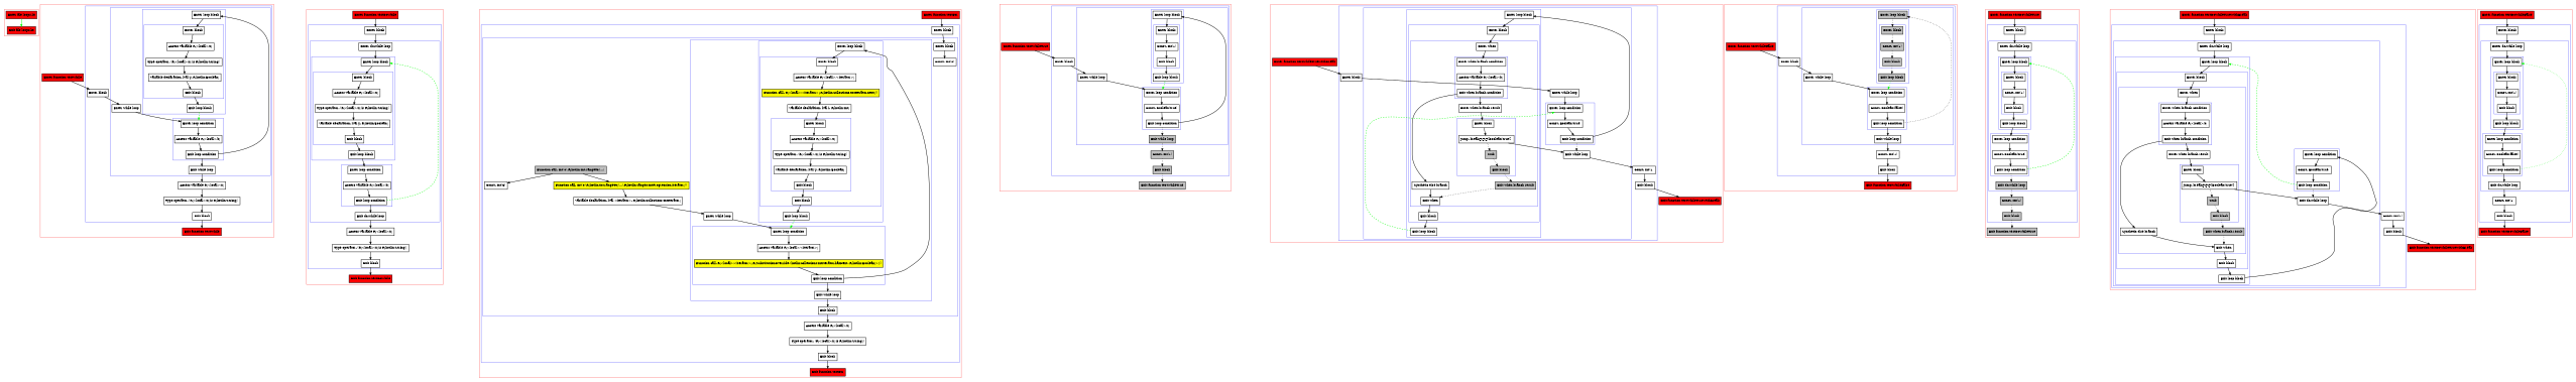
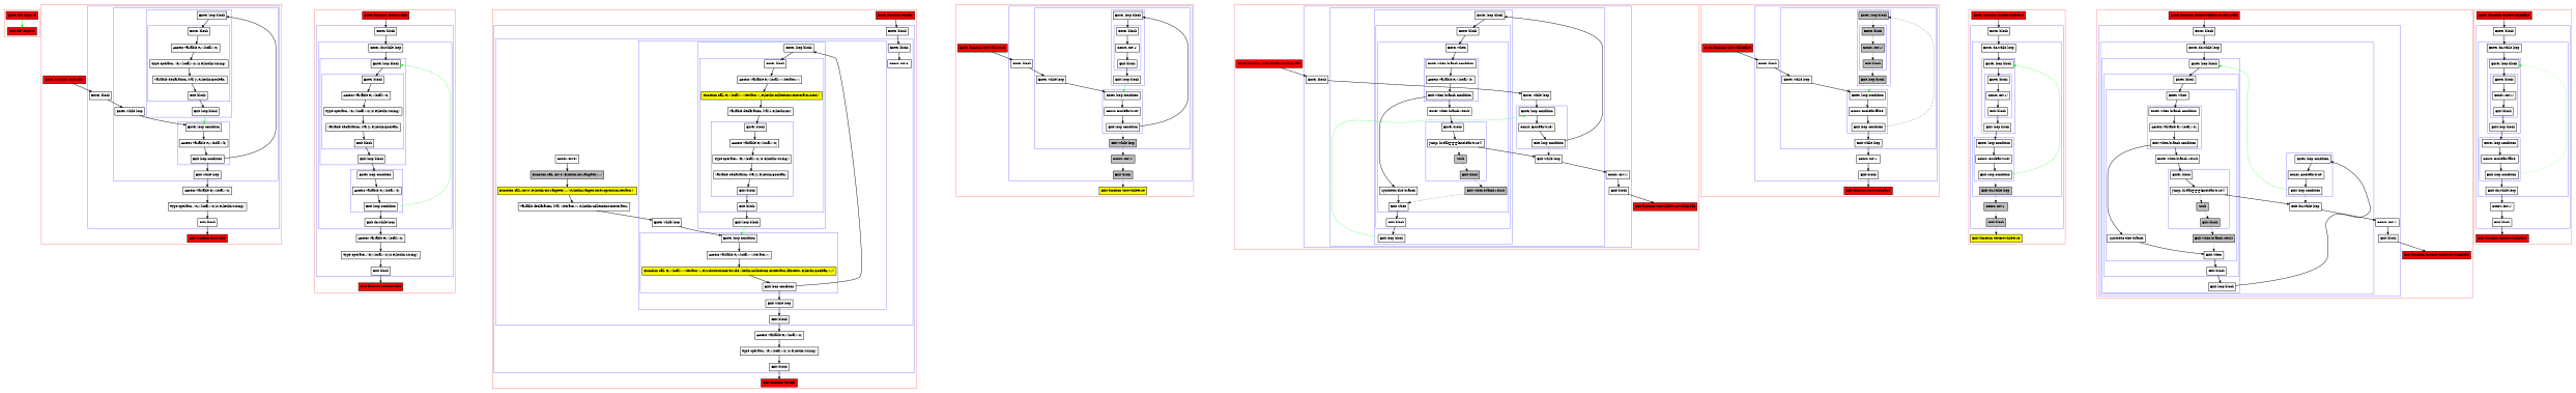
  digraph {
    nodesep=3
    node [penwidth=2 shape=box]
    edge [penwidth=2]
    n1 [fillcolor=red label="Enter file loops.kt" style=filled]
    n2 [fillcolor=red label="Exit file loops.kt" style=filled]
    n3 [label="Enter loop condition"]
    n4 [label="Access variable R|<local>/b|"]
    n5 [label="Exit loop condition"]
    n6 [label="Enter block"]
    n7 [label="Access variable R|<local>/x|"]
    n8 [label="Type operator: (R|<local>/x| is R|kotlin/String|)"]
    n9 [label="Variable declaration: lval y: R|kotlin/Boolean|"]
    n10 [label="Exit block"]
    n11 [label="Enter loop block"]
    n12 [label="Exit loop block"]
    n13 [label="Enter while loop"]
    n14 [label="Exit while loop"]
    n15 [label="Enter block"]
    n16 [label="Access variable R|<local>/x|"]
    n17 [label="Type operator: (R|<local>/x| is R|kotlin/String|)"]
    n18 [label="Exit block"]
    n19 [fillcolor=red label="Enter function testWhile" style=filled]
    n20 [fillcolor=red label="Exit function testWhile" style=filled]
    n21 [label="Enter block"]
    n22 [label="Access variable R|<local>/x|"]
    n23 [label="Type operator: (R|<local>/x| is R|kotlin/String|)"]
    n24 [label="Variable declaration: lval y: R|kotlin/Boolean|"]
    n25 [label="Exit block"]
    n26 [label="Enter loop block"]
    n27 [label="Exit loop block"]
    n28 [label="Enter loop condition"]
    n29 [label="Access variable R|<local>/b|"]
    n30 [label="Exit loop condition"]
    n31 [label="Enter do-while loop"]
    n32 [label="Exit do-while loop"]
    n33 [label="Enter block"]
    n34 [label="Access variable R|<local>/x|"]
    n35 [label="Type operator: (R|<local>/x| is R|kotlin/String|)"]
    n36 [label="Exit block"]
    n37 [fillcolor=red label="Enter function testDoWhile" style=filled]
    n38 [fillcolor=red label="Exit function testDoWhile" style=filled]
    n39 [label="Enter loop condition"]
    n40 [label="Access variable R|<local>/<iterator>|"]
    n41 [fillcolor=yellow label="Function call: R|<local>/<iterator>|.R|SubstitutionOverride<kotlin/collections/IntIterator.hasNext: R|kotlin/Boolean|>|()" style=filled]
    n42 [label="Exit loop condition"]
    n43 [label="Enter block"]
    n44 [label="Access variable R|<local>/x|"]
    n45 [label="Type operator: (R|<local>/x| is R|kotlin/String|)"]
    n46 [label="Variable declaration: lval y: R|kotlin/Boolean|"]
    n47 [label="Exit block"]
    n48 [label="Enter block"]
    n49 [label="Access variable R|<local>/<iterator>|"]
    n50 [fillcolor=yellow label="Function call: R|<local>/<iterator>|.R|kotlin/collections/IntIterator.next|()" style=filled]
    n51 [label="Variable declaration: lval i: R|kotlin/Int|"]
    n52 [label="Exit block"]
    n53 [label="Enter loop block"]
    n54 [label="Exit loop block"]
    n55 [label="Enter while loop"]
    n56 [label="Exit while loop"]
    n57 [label="Enter block"]
    n58 [label="Const: Int(0)"]
    n59 [label="Const: Int(5)"]
    n60 [fillcolor=gray label="Function call: Int(0).R|kotlin/Int.rangeTo|(...)" style=filled]
    n61 [fillcolor=yellow label="Function call: Int(0).R|kotlin/Int.rangeTo|(...).R|kotlin/ranges/IntProgression.iterator|()" style=filled]
    n62 [label="Variable declaration: lval <iterator>: R|kotlin/collections/IntIterator|"]
    n63 [label="Exit block"]
    n64 [label="Enter block"]
    n65 [label="Access variable R|<local>/x|"]
    n66 [label="Type operator: (R|<local>/x| is R|kotlin/String|)"]
    n67 [label="Exit block"]
    n68 [fillcolor=red label="Enter function testFor" style=filled]
    n69 [fillcolor=red label="Exit function testFor" style=filled]
    n70 [label="Enter loop condition"]
    n71 [label="Const: Boolean(true)"]
    n72 [label="Exit loop condition"]
    n73 [label="Enter block"]
    n74 [label="Const: Int(1)"]
    n75 [label="Exit block"]
    n76 [label="Enter loop block"]
    n77 [label="Exit loop block"]
    n78 [label="Enter while loop"]
    n79 [fillcolor=gray label="Exit while loop" style=filled]
    n80 [label="Enter block"]
    n81 [fillcolor=gray label="Const: Int(1)" style=filled]
    n82 [fillcolor=gray label="Exit block" style=filled]
    n83 [fillcolor=red label="Enter function testWhileTrue" style=filled]
-   n84 [fillcolor=gray label="Exit function testWhileTrue" style=filled]
+   n84 [fillcolor=yellow label="Exit function testWhileTrue" style=filled]
    n85 [label="Enter loop condition"]
    n86 [label="Const: Boolean(true)"]
    n87 [label="Exit loop condition"]
    n88 [label="Enter when branch condition "]
    n89 [label="Access variable R|<local>/b|"]
    n90 [label="Exit when branch condition"]
    n91 [label="Enter block"]
    n92 [label="Jump: break@@@[Boolean(true)] "]
    n93 [fillcolor=gray label=Stub style=filled]
    n94 [fillcolor=gray label="Exit block" style=filled]
    n95 [label="Enter when"]
    n96 [label="Synthetic else branch"]
    n97 [label="Enter when branch result"]
    n98 [fillcolor=gray label="Exit when branch result" style=filled]
    n99 [label="Exit when"]
    n100 [label="Enter block"]
    n101 [label="Exit block"]
    n102 [label="Enter loop block"]
    n103 [label="Exit loop block"]
    n104 [label="Enter while loop"]
    n105 [label="Exit while loop"]
    n106 [label="Enter block"]
    n107 [label="Const: Int(1)"]
    n108 [label="Exit block"]
    n109 [fillcolor=red label="Enter function testWhileTrueWithBreak" style=filled]
    n110 [fillcolor=red label="Exit function testWhileTrueWithBreak" style=filled]
    n111 [label="Enter loop condition"]
    n112 [label="Const: Boolean(false)"]
    n113 [label="Exit loop condition"]
    n114 [fillcolor=gray label="Enter block" style=filled]
    n115 [fillcolor=gray label="Const: Int(1)" style=filled]
    n116 [fillcolor=gray label="Exit block" style=filled]
    n117 [fillcolor=gray label="Enter loop block" style=filled]
    n118 [fillcolor=gray label="Exit loop block" style=filled]
    n119 [label="Enter while loop"]
    n120 [label="Exit while loop"]
    n121 [label="Enter block"]
    n122 [label="Const: Int(1)"]
    n123 [label="Exit block"]
    n124 [fillcolor=red label="Enter function testWhileFalse" style=filled]
    n125 [fillcolor=red label="Exit function testWhileFalse" style=filled]
    n126 [label="Enter block"]
    n127 [label="Const: Int(1)"]
    n128 [label="Exit block"]
    n129 [label="Enter loop block"]
    n130 [label="Exit loop block"]
    n131 [label="Enter loop condition"]
    n132 [label="Const: Boolean(true)"]
    n133 [label="Exit loop condition"]
    n134 [label="Enter do-while loop"]
    n135 [fillcolor=gray label="Exit do-while loop" style=filled]
    n136 [label="Enter block"]
    n137 [fillcolor=gray label="Const: Int(1)" style=filled]
    n138 [fillcolor=gray label="Exit block" style=filled]
    n139 [fillcolor=red label="Enter function testDoWhileTrue" style=filled]
-   n140 [fillcolor=gray label="Exit function testDoWhileTrue" style=filled]
+   n140 [fillcolor=yellow label="Exit function testDoWhileTrue" style=filled]
    n141 [label="Enter when branch condition "]
    n142 [label="Access variable R|<local>/b|"]
    n143 [label="Exit when branch condition"]
    n144 [label="Enter block"]
    n145 [label="Jump: break@@@[Boolean(true)] "]
    n146 [fillcolor=gray label=Stub style=filled]
    n147 [fillcolor=gray label="Exit block" style=filled]
    n148 [label="Enter when"]
    n149 [label="Synthetic else branch"]
    n150 [label="Enter when branch result"]
    n151 [fillcolor=gray label="Exit when branch result" style=filled]
    n152 [label="Exit when"]
    n153 [label="Enter block"]
    n154 [label="Exit block"]
    n155 [label="Enter loop block"]
    n156 [label="Exit loop block"]
    n157 [label="Enter loop condition"]
    n158 [label="Const: Boolean(true)"]
    n159 [label="Exit loop condition"]
    n160 [label="Enter do-while loop"]
    n161 [label="Exit do-while loop"]
    n162 [label="Enter block"]
    n163 [label="Const: Int(1)"]
    n164 [label="Exit block"]
    n165 [fillcolor=red label="Enter function testDoWhileTrueWithBreak" style=filled]
    n166 [fillcolor=red label="Exit function testDoWhileTrueWithBreak" style=filled]
    n167 [label="Enter block"]
    n168 [label="Const: Int(1)"]
    n169 [label="Exit block"]
    n170 [label="Enter loop block"]
    n171 [label="Exit loop block"]
    n172 [label="Enter loop condition"]
    n173 [label="Const: Boolean(false)"]
    n174 [label="Exit loop condition"]
    n175 [label="Enter do-while loop"]
    n176 [label="Exit do-while loop"]
    n177 [label="Enter block"]
    n178 [label="Const: Int(1)"]
    n179 [label="Exit block"]
    n180 [fillcolor=red label="Enter function testDoWhileFalse" style=filled]
    n181 [fillcolor=red label="Exit function testDoWhileFalse" style=filled]
    subgraph cluster_1 {
      color=red
      n1
      n2
    }
    subgraph cluster_2 {
      color=red
      n19
      n20
      subgraph cluster_3 {
        color=blue
        n15
        n16
        n17
        n18
        subgraph cluster_4 {
          color=blue
          n13
          n14
          subgraph cluster_5 {
            color=blue
            n3
            n4
            n5
          }
          subgraph cluster_6 {
            color=blue
            n11
            n12
            subgraph cluster_7 {
              color=blue
              n6
              n7
              n8
              n9
              n10
            }
          }
        }
      }
    }
    subgraph cluster_8 {
      color=red
      n37
      n38
      subgraph cluster_9 {
        color=blue
        n33
        n34
        n35
        n36
        subgraph cluster_10 {
          color=blue
          n31
          n32
          subgraph cluster_11 {
            color=blue
            n26
            n27
            subgraph cluster_12 {
              color=blue
              n21
              n22
              n23
              n24
              n25
            }
          }
          subgraph cluster_13 {
            color=blue
            n28
            n29
            n30
          }
        }
      }
    }
    subgraph cluster_14 {
      color=red
      n68
      n69
      subgraph cluster_15 {
        color=blue
        n64
        n65
        n66
        n67
        subgraph cluster_16 {
          color=blue
          n57
          n58
          n59
          n60
          n61
          n62
          n63
          subgraph cluster_17 {
            color=blue
            n55
            n56
            subgraph cluster_18 {
              color=blue
              n39
              n40
              n41
              n42
            }
            subgraph cluster_19 {
              color=blue
              n53
              n54
              subgraph cluster_20 {
                color=blue
                n48
                n49
                n50
                n51
                n52
                subgraph cluster_21 {
                  color=blue
                  n43
                  n44
                  n45
                  n46
                  n47
                }
              }
            }
          }
        }
      }
    }
    subgraph cluster_22 {
      color=red
      n83
      n84
      subgraph cluster_23 {
        color=blue
        n80
        n81
        n82
        subgraph cluster_24 {
          color=blue
          n78
          n79
          subgraph cluster_25 {
            color=blue
            n70
            n71
            n72
          }
          subgraph cluster_26 {
            color=blue
            n76
            n77
            subgraph cluster_27 {
              color=blue
              n73
              n74
              n75
            }
          }
        }
      }
    }
    subgraph cluster_28 {
      color=red
      n109
      n110
      subgraph cluster_29 {
        color=blue
        n106
        n107
        n108
        subgraph cluster_30 {
          color=blue
          n104
          n105
          subgraph cluster_31 {
            color=blue
            n85
            n86
            n87
          }
          subgraph cluster_32 {
            color=blue
            n102
            n103
            subgraph cluster_33 {
              color=blue
              n100
              n101
              subgraph cluster_34 {
                color=blue
                n95
                n96
                n97
                n98
                n99
                subgraph cluster_35 {
                  color=blue
                  n88
                  n89
                  n90
                }
                subgraph cluster_36 {
                  color=blue
                  n91
                  n92
                  n93
                  n94
                }
              }
            }
          }
        }
      }
    }
    subgraph cluster_37 {
      color=red
      n124
      n125
      subgraph cluster_38 {
        color=blue
        n121
        n122
        n123
        subgraph cluster_39 {
          color=blue
          n119
          n120
          subgraph cluster_40 {
            color=blue
            n111
            n112
            n113
          }
          subgraph cluster_41 {
            color=blue
            n117
            n118
            subgraph cluster_42 {
              color=blue
              n114
              n115
              n116
            }
          }
        }
      }
    }
    subgraph cluster_43 {
      color=red
      n139
      n140
      subgraph cluster_44 {
        color=blue
        n136
        n137
        n138
        subgraph cluster_45 {
          color=blue
          n134
          n135
          subgraph cluster_46 {
            color=blue
            n129
            n130
            subgraph cluster_47 {
              color=blue
              n126
              n127
              n128
            }
          }
          subgraph cluster_48 {
            color=blue
            n131
            n132
            n133
          }
        }
      }
    }
    subgraph cluster_49 {
      color=red
      n165
      n166
      subgraph cluster_50 {
        color=blue
        n162
        n163
        n164
        subgraph cluster_51 {
          color=blue
          n160
          n161
          subgraph cluster_52 {
            color=blue
            n155
            n156
            subgraph cluster_53 {
              color=blue
              n153
              n154
              subgraph cluster_54 {
                color=blue
                n148
                n149
                n150
                n151
                n152
                subgraph cluster_55 {
                  color=blue
                  n141
                  n142
                  n143
                }
                subgraph cluster_56 {
                  color=blue
                  n144
                  n145
                  n146
                  n147
                }
              }
            }
          }
          subgraph cluster_57 {
            color=blue
            n157
            n158
            n159
          }
        }
      }
    }
    subgraph cluster_58 {
      color=red
      n180
      n181
      subgraph cluster_59 {
        color=blue
        n177
        n178
        n179
        subgraph cluster_60 {
          color=blue
          n175
          n176
          subgraph cluster_61 {
            color=blue
            n170
            n171
            subgraph cluster_62 {
              color=blue
              n167
              n168
              n169
            }
          }
          subgraph cluster_63 {
            color=blue
            n172
            n173
            n174
          }
        }
      }
    }
    n1 -> n2 [color=green]
    n3 -> n4
    n4 -> n5
    n5 -> n11
    n5 -> n14
    n6 -> n7
    n7 -> n8
    n8 -> n9
    n9 -> n10
    n10 -> n12
    n11 -> n6
    n12 -> n3 [color=green style=dashed]
    n13 -> n3
    n14 -> n16
    n15 -> n13
    n16 -> n17
    n17 -> n18
    n18 -> n20
    n19 -> n15
    n21 -> n22
    n22 -> n23
    n23 -> n24
    n24 -> n25
    n25 -> n27
    n26 -> n21
    n27 -> n28
    n28 -> n29
    n29 -> n30
    n30 -> n26 [color=green style=dashed]
    n30 -> n32
    n31 -> n26
    n32 -> n34
    n33 -> n31
    n34 -> n35
    n35 -> n36
    n36 -> n38
    n37 -> n33
    n39 -> n40
    n40 -> n41
    n41 -> n42
    n42 -> n53
    n42 -> n56
    n43 -> n44
    n44 -> n45
    n45 -> n46
    n46 -> n47
    n47 -> n52
    n48 -> n49
    n49 -> n50
    n50 -> n51
    n51 -> n43
    n52 -> n54
    n53 -> n48
    n54 -> n39 [color=green style=dashed]
    n55 -> n39
    n56 -> n63
    n57 -> n58
-   n60 -> n59
+   n59 -> n60
    n60 -> n61
    n61 -> n62
    n62 -> n55
    n63 -> n65
    n64 -> n57
    n65 -> n66
    n66 -> n67
    n67 -> n69
    n68 -> n64
    n70 -> n71
    n71 -> n72
    n72 -> n76
    n72 -> n79 [style=dotted]
    n73 -> n74
    n74 -> n75
    n75 -> n77
    n76 -> n73
    n77 -> n70 [color=green style=dashed]
    n78 -> n70
    n79 -> n81 [style=dotted]
    n80 -> n78
    n81 -> n82 [style=dotted]
    n82 -> n84 [style=dotted]
    n83 -> n80
    n85 -> n86
    n86 -> n87
    n87 -> n102
    n87 -> n105 [style=dotted]
    n88 -> n89
    n89 -> n90
    n90 -> n96
    n90 -> n97
    n91 -> n92
    n92 -> n93 [style=dotted]
    n92 -> n105
    n93 -> n94 [style=dotted]
    n94 -> n98 [style=dotted]
    n95 -> n88
    n96 -> n99
    n97 -> n91
    n98 -> n99 [style=dotted]
    n99 -> n101
    n100 -> n95
    n101 -> n103
    n102 -> n100
    n103 -> n85 [color=green style=dashed]
    n104 -> n85
    n105 -> n107
    n106 -> n104
    n107 -> n108
    n108 -> n110
    n109 -> n106
    n111 -> n112
    n112 -> n113
    n113 -> n117 [style=dotted]
    n113 -> n120
    n114 -> n115 [style=dotted]
    n115 -> n116 [style=dotted]
    n116 -> n118 [style=dotted]
    n117 -> n114 [style=dotted]
    n118 -> n111 [color=green style=dotted]
    n119 -> n111
    n120 -> n122
    n121 -> n119
    n122 -> n123
    n123 -> n125
    n124 -> n121
    n126 -> n127
    n127 -> n128
    n128 -> n130
    n129 -> n126
    n130 -> n131
    n131 -> n132
    n132 -> n133
    n133 -> n129 [color=green style=dashed]
    n133 -> n135 [style=dotted]
    n134 -> n129
    n135 -> n137 [style=dotted]
    n136 -> n134
    n137 -> n138 [style=dotted]
    n138 -> n140 [style=dotted]
    n139 -> n136
    n141 -> n142
    n142 -> n143
    n143 -> n149
    n143 -> n150
    n144 -> n145
    n145 -> n146 [style=dotted]
    n145 -> n161
    n146 -> n147 [style=dotted]
    n147 -> n151 [style=dotted]
    n148 -> n141
    n149 -> n152
    n150 -> n144
    n151 -> n152 [style=dotted]
    n152 -> n154
    n153 -> n148
    n154 -> n156
    n155 -> n153
    n156 -> n157
    n157 -> n158
    n158 -> n159
    n159 -> n155 [color=green style=dashed]
    n159 -> n161 [style=dotted]
    n160 -> n155
    n161 -> n163
    n162 -> n160
    n163 -> n164
    n164 -> n166
    n165 -> n162
    n167 -> n168
    n168 -> n169
    n169 -> n171
    n170 -> n167
    n171 -> n172
    n172 -> n173
    n173 -> n174
    n174 -> n170 [color=green style=dotted]
    n174 -> n176
    n175 -> n170
    n176 -> n178
    n177 -> n175
    n178 -> n179
    n179 -> n181
    n180 -> n177
  }
